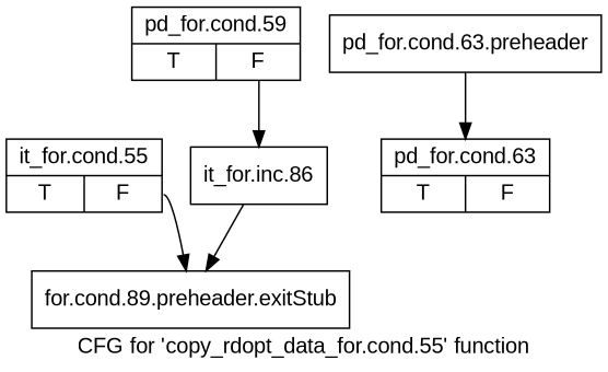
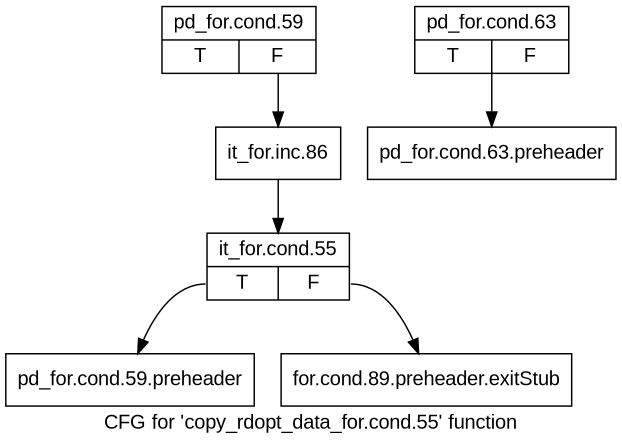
  digraph {
    fontname="Liberation Sans"
    label="CFG for 'copy_rdopt_data_for.cond.55' function"
    node [fontname="Liberation Sans" shape=record]
    edge [fontname="Liberation Sans"]
    n1 [label="{it_for.cond.55|{<s0>T|<s1>F}}"]
    n2 [label="{for.cond.89.preheader.exitStub}"]
+   n3 [label="{pd_for.cond.59.preheader}"]
    n4 [label="{pd_for.cond.59|{<s0>T|<s1>F}}"]
    n5 [label="{it_for.inc.86}"]
    n6 [label="{pd_for.cond.63.preheader}"]
    n7 [label="{pd_for.cond.63|{<s0>T|<s1>F}}"]
    n1 -> n2 [tailport=s1]
+   n1 -> n3 [tailport=s0]
    n4 -> n5 [tailport=s1]
-   n5 -> n2
-   n6 -> n7
+   n5 -> n1
+   n7 -> n6
  }
